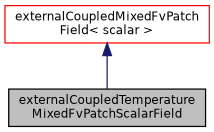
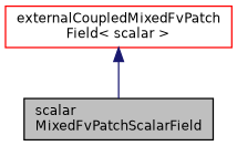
  digraph {
    fontname="DejaVu Sans"
    node [fontname="DejaVu Sans" fontsize=10 shape=record]
-   n1 [color=black fillcolor=grey75 fontcolor=black height=0.2 label="externalCoupledTemperature\lMixedFvPatchScalarField" style=filled width=0.4]
+   n1 [color=black fillcolor=grey75 fontcolor=black height=0.2 label="scalar\lMixedFvPatchScalarField" style=filled width=0.4]
    n2 [color=red height=0.2 label="externalCoupledMixedFvPatch\lField\< scalar \>" width=0.4]
    n2 -> n1 [color=midnightblue dir=back fontname="DejaVu Sans" fontsize=10 labelfontname=FreeSans labelfontsize=10 style=solid]
  }
